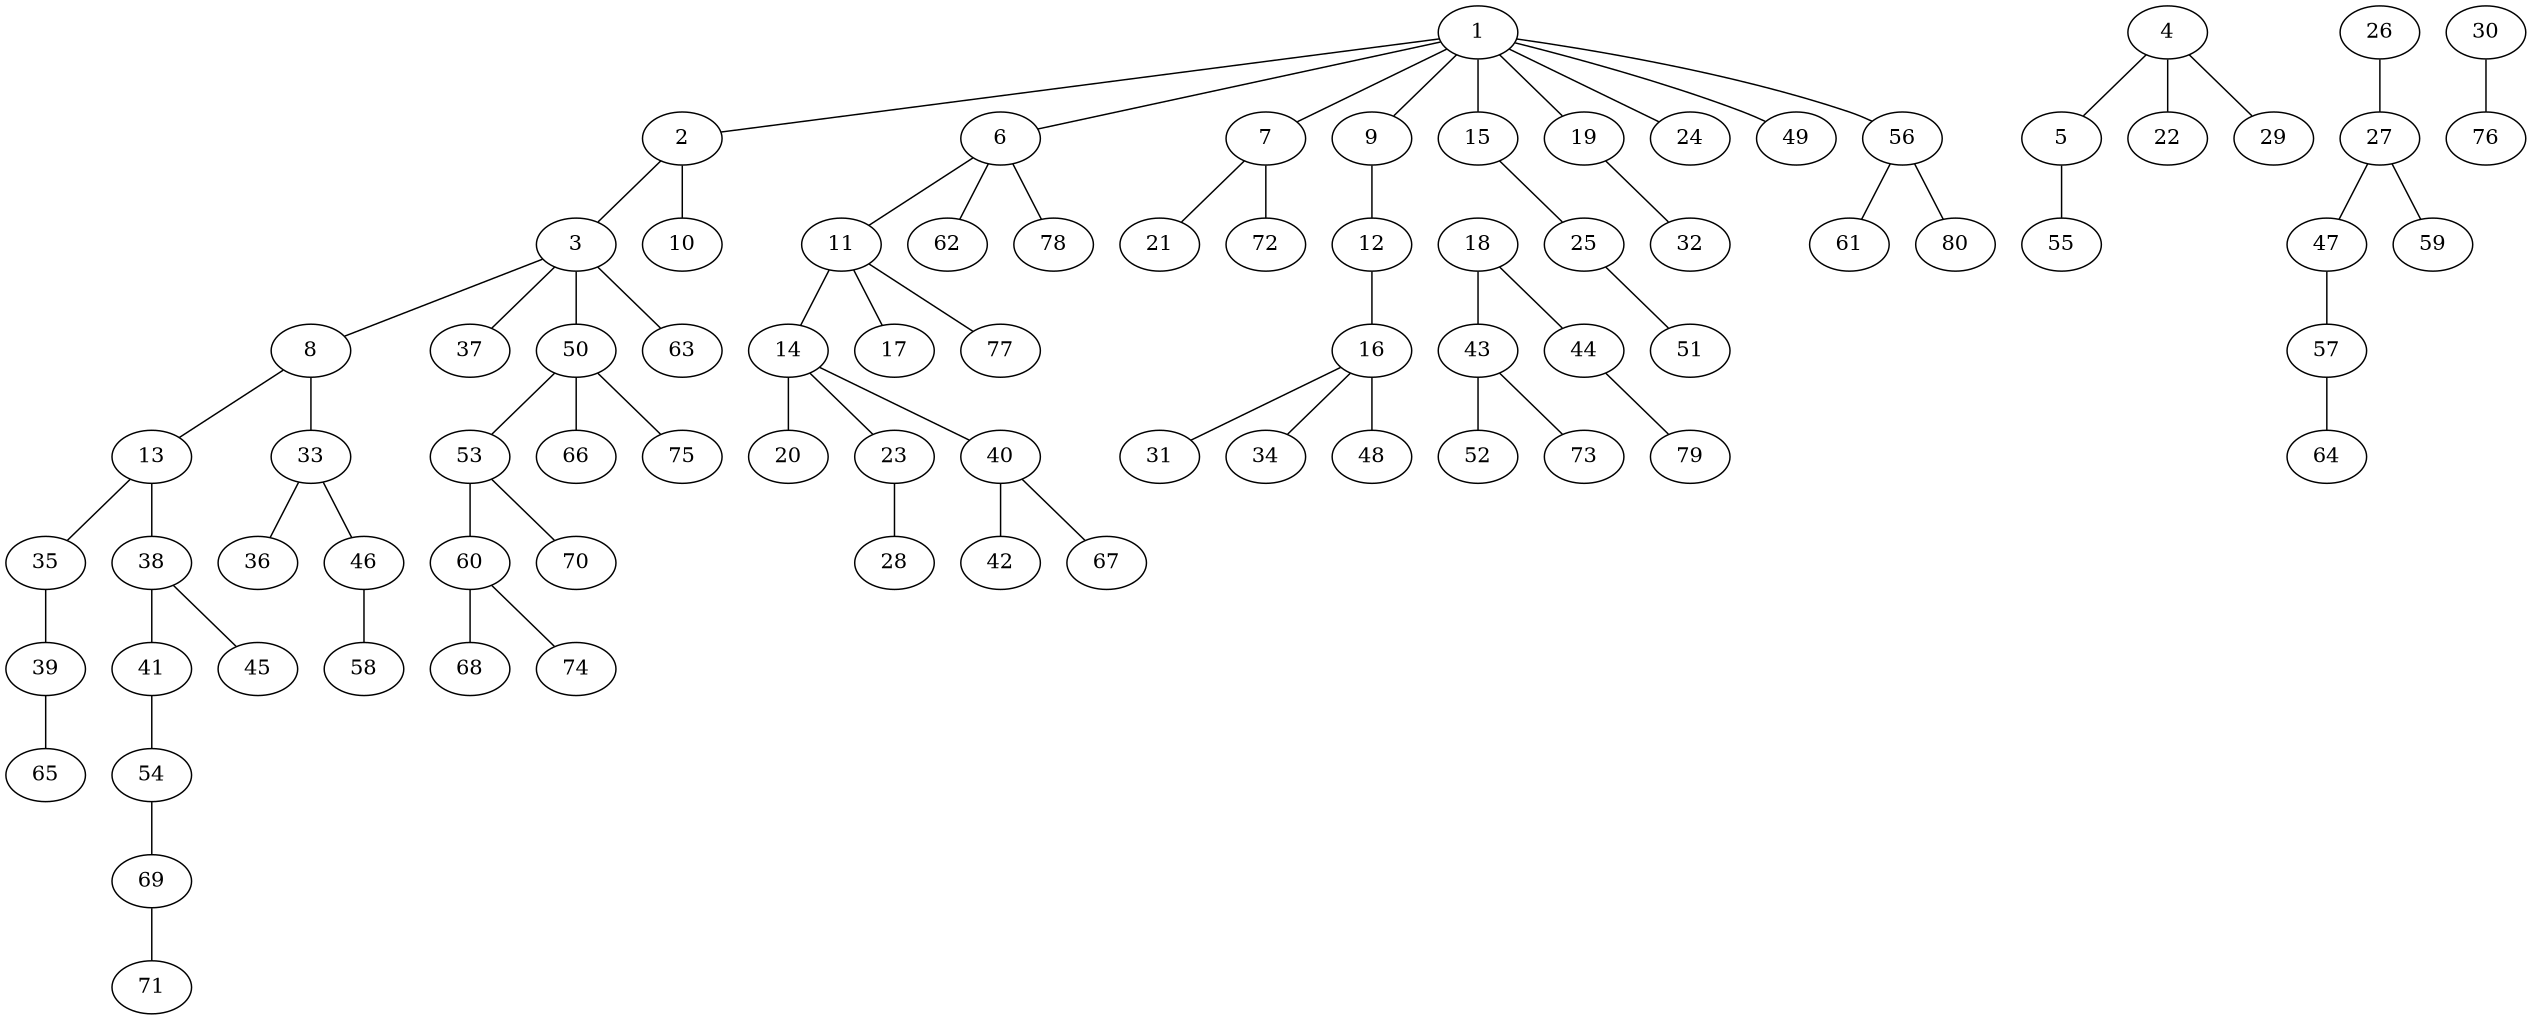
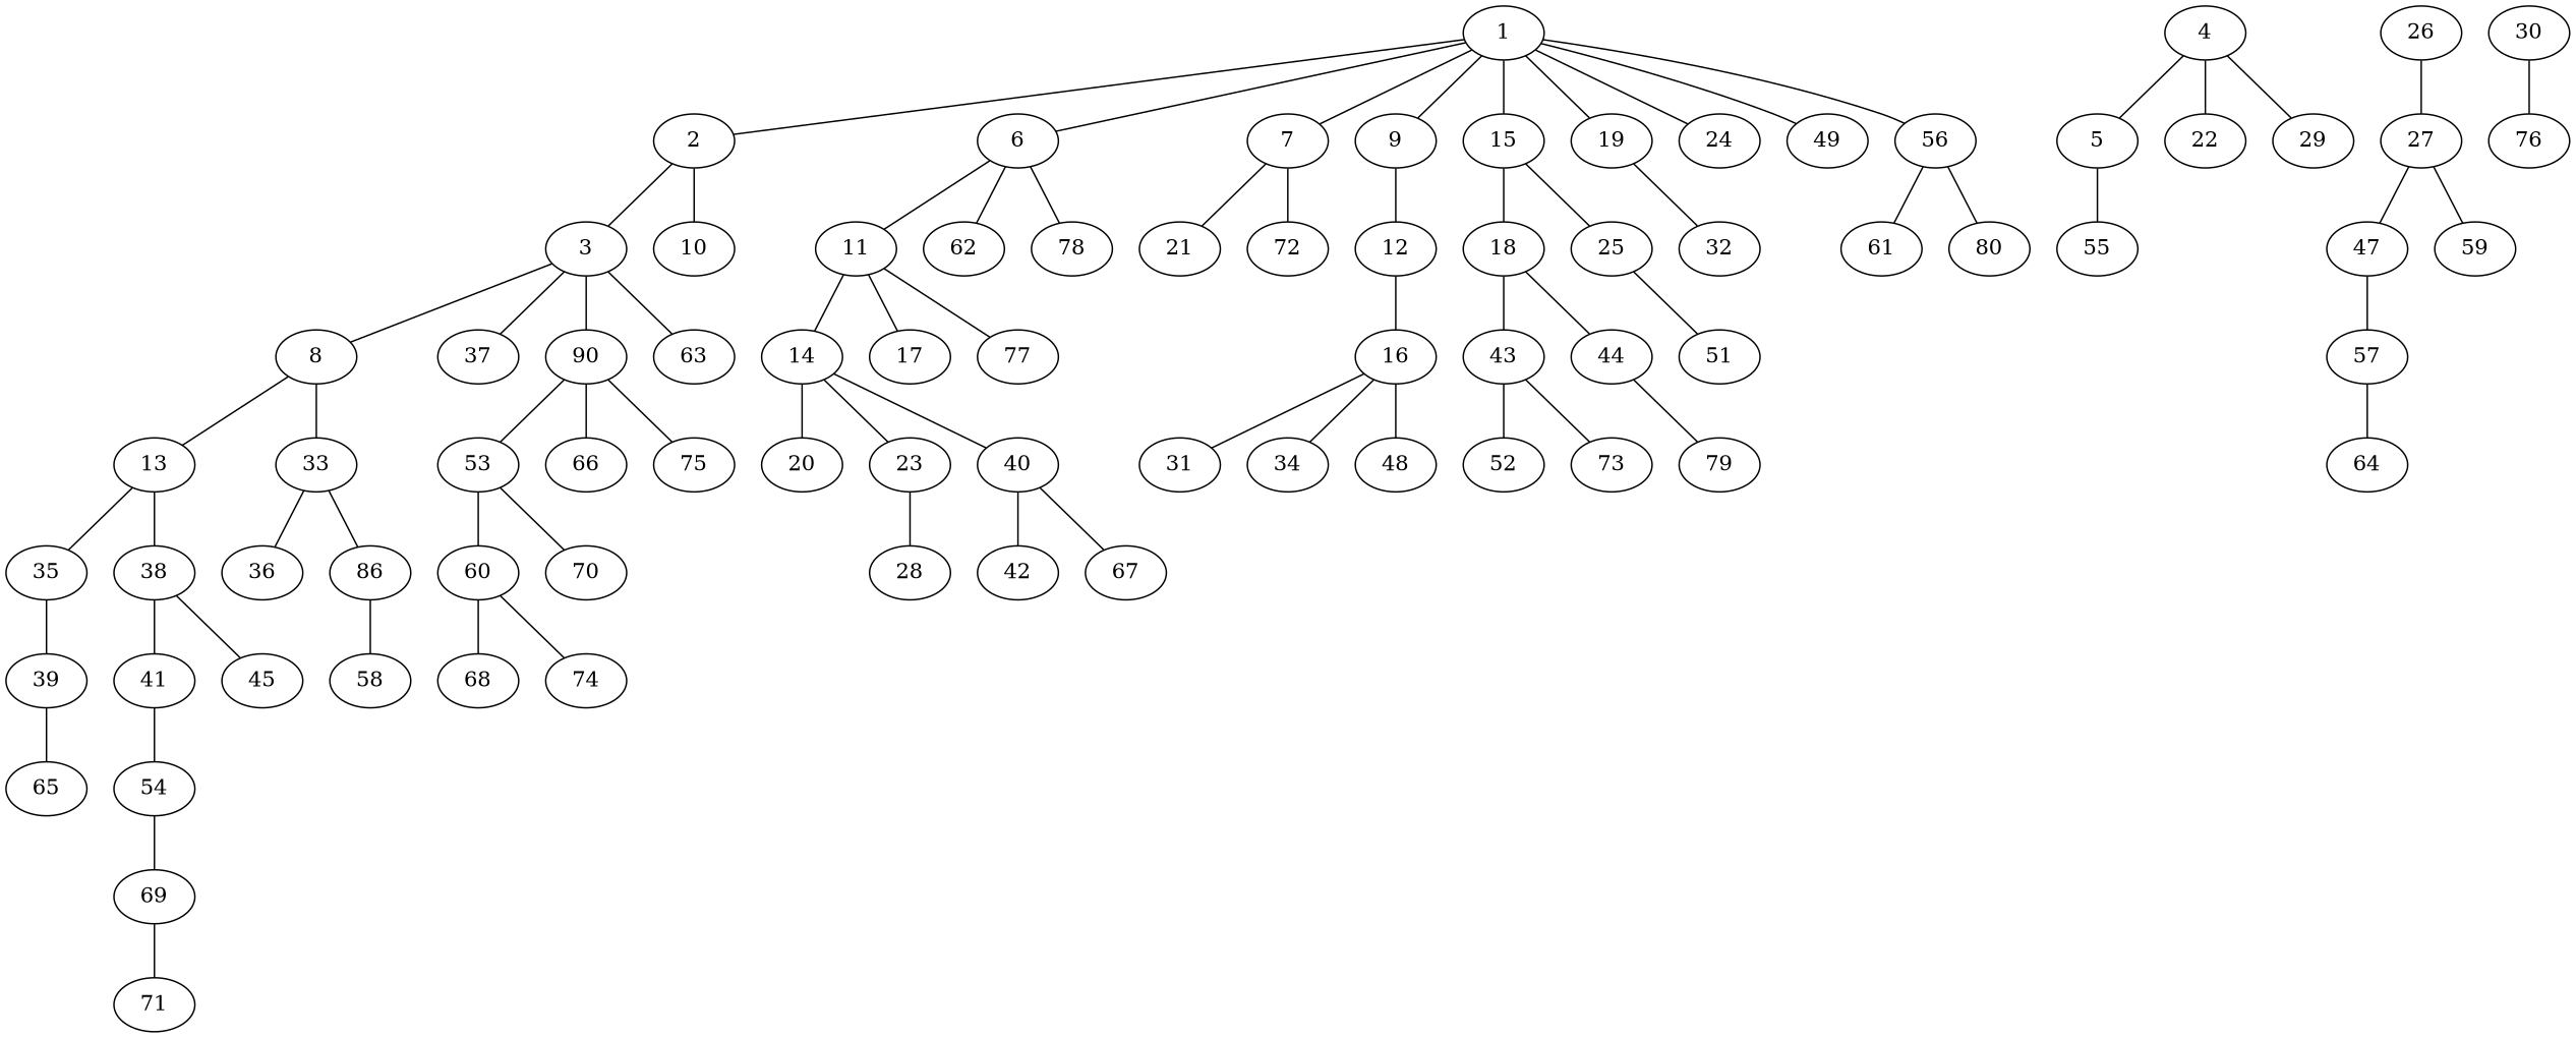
  graph {
    1
    2
    6
    7
    9
    15
    19
    24
    49
    56
    3
    10
    11
    62
    78
    21
    72
    12
    18
    25
    32
    61
    80
    8
    37
-   50
+   50 [label=90]
    63
    4
    5
    22
    29
    14
    17
    77
    16
    43
    44
    51
    13
    33
    53
    66
    75
    55
    35
    38
    36
-   46
+   46 [label=86]
    60
    70
    20
    23
    40
    26
    27
    39
    41
    45
    58
    31
    34
    48
    28
    42
    67
    65
    54
    52
    73
    79
    47
    59
    30
    76
    57
    64
    69
    71
    68
    74
    1 -- 2
    1 -- 6
    1 -- 7
    1 -- 9
    1 -- 15
    1 -- 19
    1 -- 24
    1 -- 49
    1 -- 56
    2 -- 3
    2 -- 10
    6 -- 11
    6 -- 62
    6 -- 78
    7 -- 21
    7 -- 72
    9 -- 12
+   15 -- 18
    15 -- 25
    19 -- 32
    56 -- 61
    56 -- 80
    3 -- 8
    3 -- 37
    3 -- 50
    3 -- 63
    11 -- 14
    11 -- 17
    11 -- 77
    12 -- 16
    18 -- 43
    18 -- 44
    25 -- 51
    8 -- 13
    8 -- 33
    50 -- 53
    50 -- 66
    50 -- 75
    4 -- 5
    4 -- 22
    4 -- 29
    5 -- 55
    14 -- 20
    14 -- 23
    14 -- 40
    16 -- 31
    16 -- 34
    16 -- 48
    43 -- 52
    43 -- 73
    44 -- 79
    13 -- 35
    13 -- 38
    33 -- 36
    33 -- 46
    53 -- 60
    53 -- 70
    35 -- 39
    38 -- 41
    38 -- 45
    46 -- 58
    60 -- 68
    60 -- 74
    23 -- 28
    40 -- 42
    40 -- 67
    26 -- 27
    27 -- 47
    27 -- 59
    39 -- 65
    41 -- 54
    54 -- 69
    47 -- 57
    30 -- 76
    57 -- 64
    69 -- 71
  }
